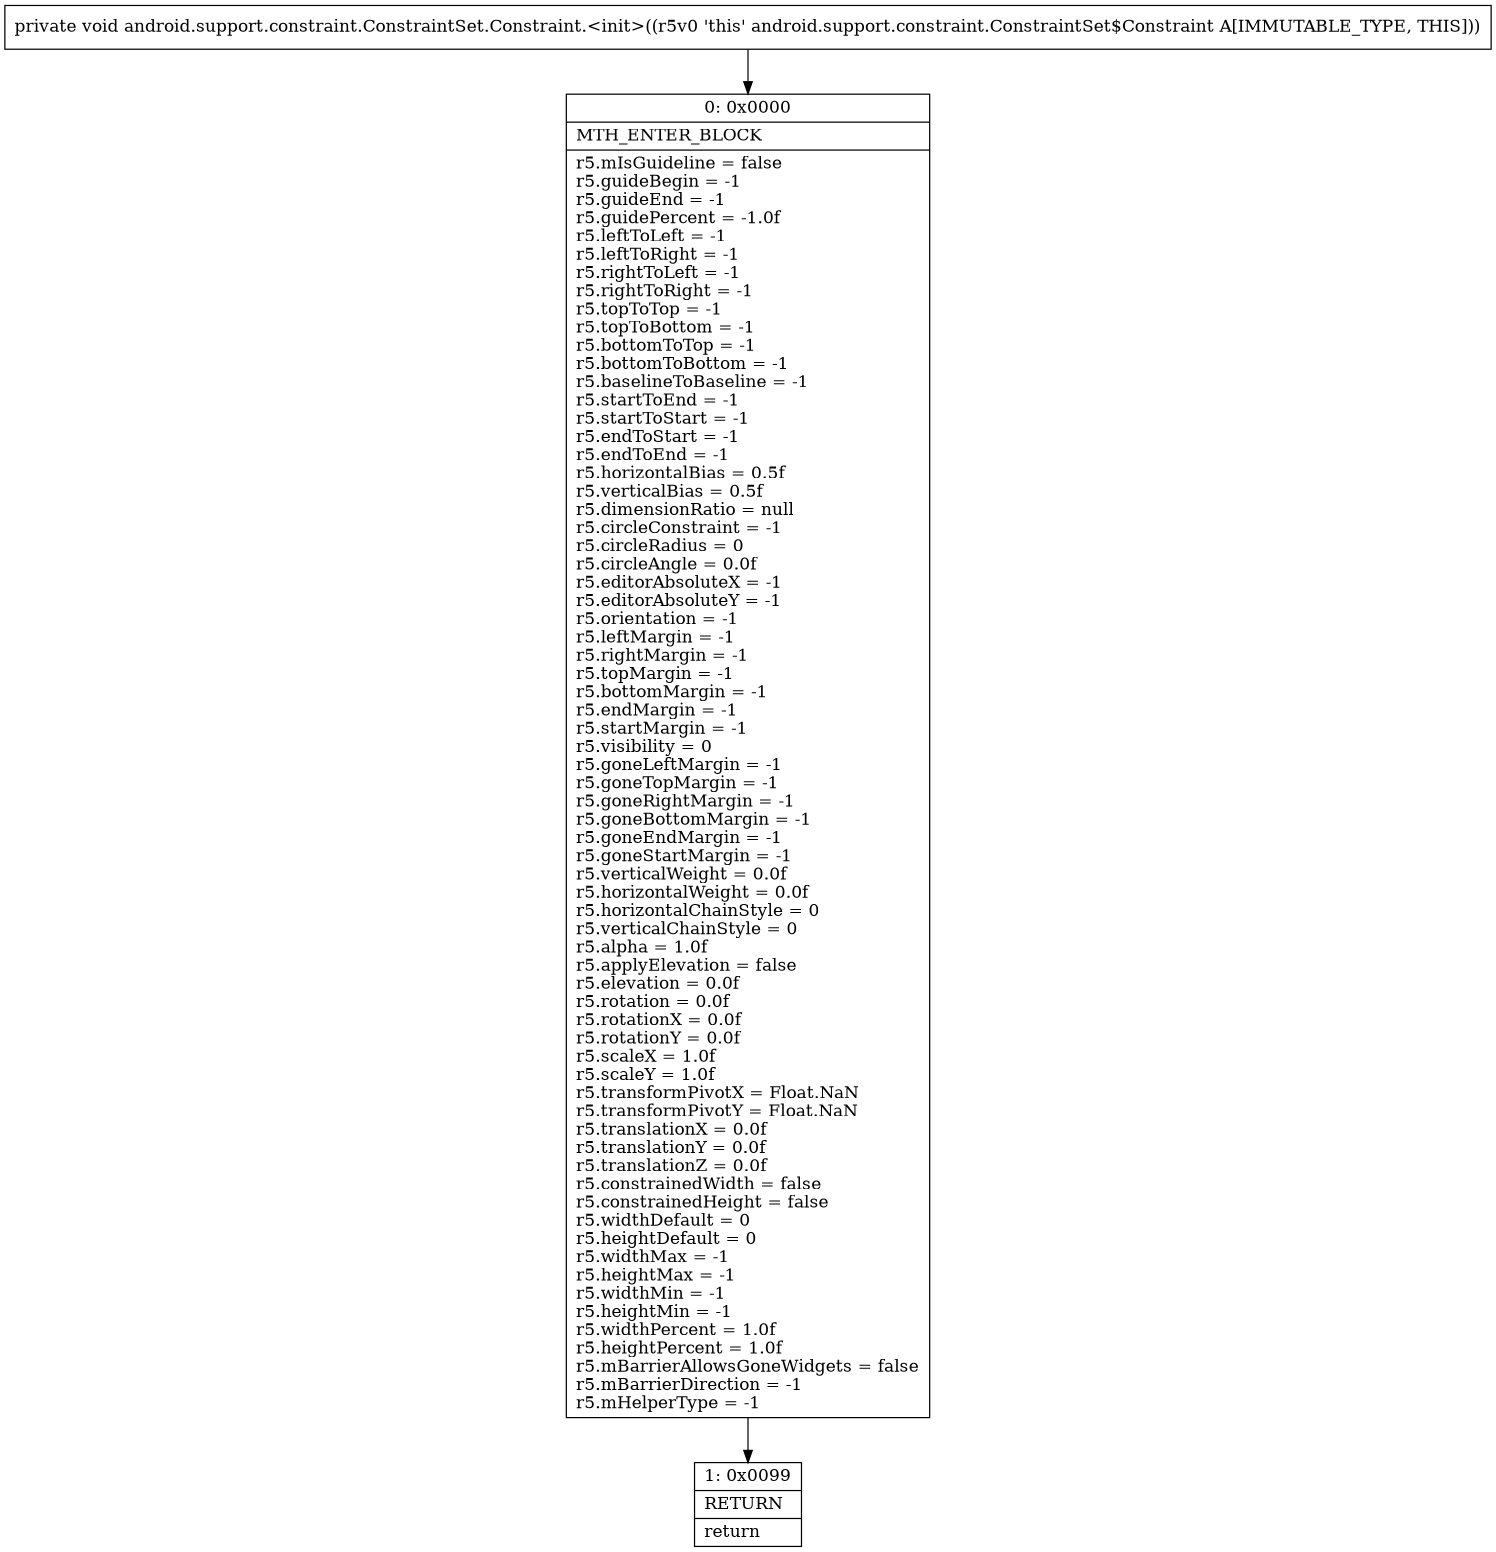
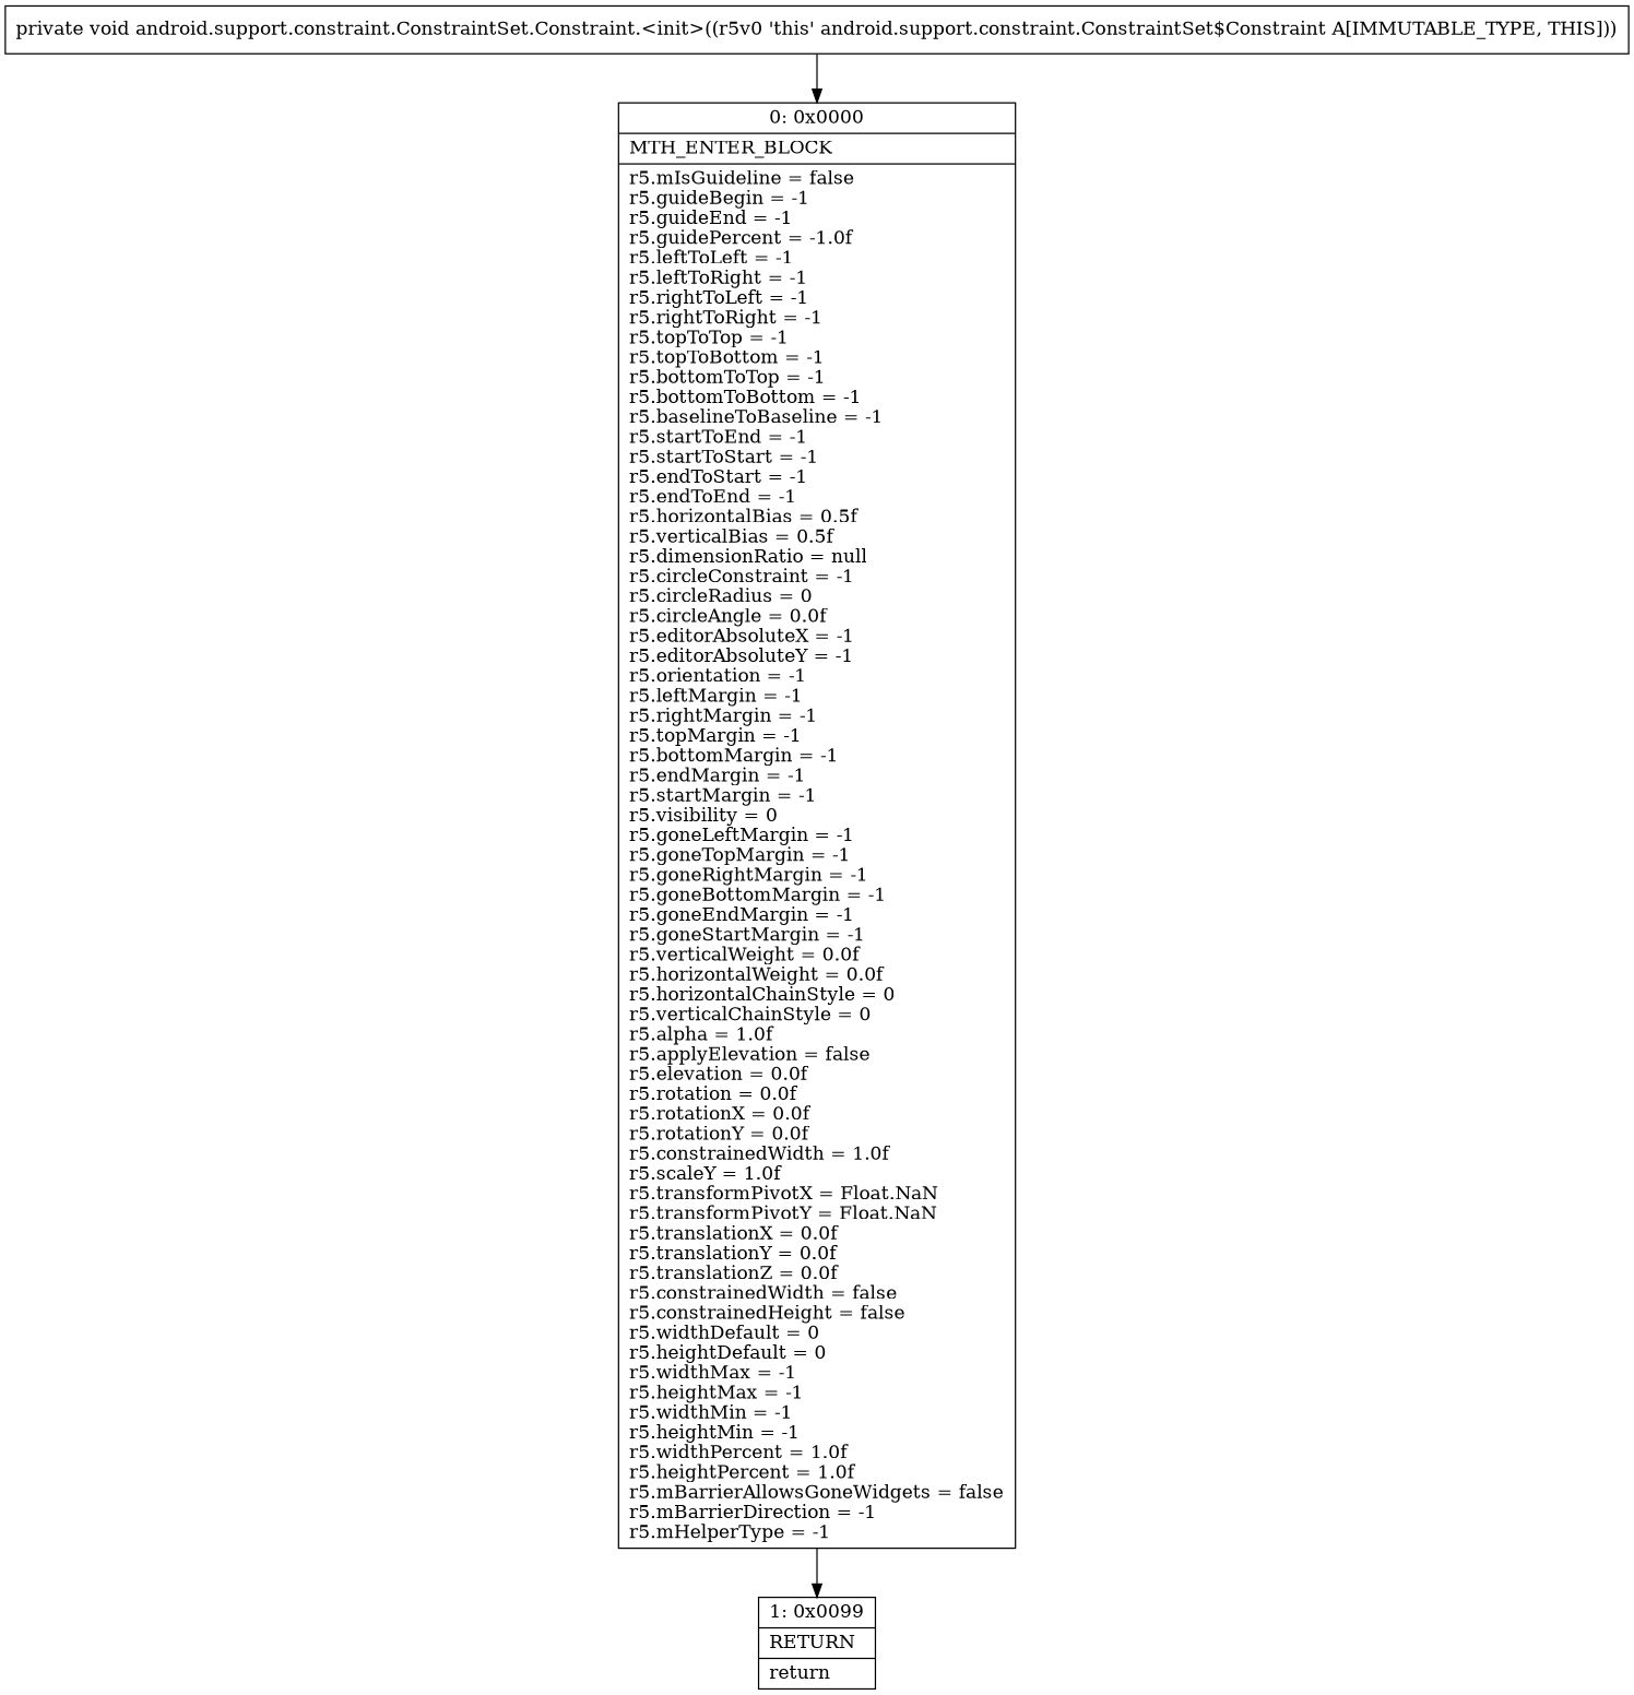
  digraph {
    node [shape=record]
-   n1 [label="{0\:\ 0x0000|MTH_ENTER_BLOCK\l|r5.mIsGuideline = false\lr5.guideBegin = \-1\lr5.guideEnd = \-1\lr5.guidePercent = \-1.0f\lr5.leftToLeft = \-1\lr5.leftToRight = \-1\lr5.rightToLeft = \-1\lr5.rightToRight = \-1\lr5.topToTop = \-1\lr5.topToBottom = \-1\lr5.bottomToTop = \-1\lr5.bottomToBottom = \-1\lr5.baselineToBaseline = \-1\lr5.startToEnd = \-1\lr5.startToStart = \-1\lr5.endToStart = \-1\lr5.endToEnd = \-1\lr5.horizontalBias = 0.5f\lr5.verticalBias = 0.5f\lr5.dimensionRatio = null\lr5.circleConstraint = \-1\lr5.circleRadius = 0\lr5.circleAngle = 0.0f\lr5.editorAbsoluteX = \-1\lr5.editorAbsoluteY = \-1\lr5.orientation = \-1\lr5.leftMargin = \-1\lr5.rightMargin = \-1\lr5.topMargin = \-1\lr5.bottomMargin = \-1\lr5.endMargin = \-1\lr5.startMargin = \-1\lr5.visibility = 0\lr5.goneLeftMargin = \-1\lr5.goneTopMargin = \-1\lr5.goneRightMargin = \-1\lr5.goneBottomMargin = \-1\lr5.goneEndMargin = \-1\lr5.goneStartMargin = \-1\lr5.verticalWeight = 0.0f\lr5.horizontalWeight = 0.0f\lr5.horizontalChainStyle = 0\lr5.verticalChainStyle = 0\lr5.alpha = 1.0f\lr5.applyElevation = false\lr5.elevation = 0.0f\lr5.rotation = 0.0f\lr5.rotationX = 0.0f\lr5.rotationY = 0.0f\lr5.scaleX = 1.0f\lr5.scaleY = 1.0f\lr5.transformPivotX = Float.NaN\lr5.transformPivotY = Float.NaN\lr5.translationX = 0.0f\lr5.translationY = 0.0f\lr5.translationZ = 0.0f\lr5.constrainedWidth = false\lr5.constrainedHeight = false\lr5.widthDefault = 0\lr5.heightDefault = 0\lr5.widthMax = \-1\lr5.heightMax = \-1\lr5.widthMin = \-1\lr5.heightMin = \-1\lr5.widthPercent = 1.0f\lr5.heightPercent = 1.0f\lr5.mBarrierAllowsGoneWidgets = false\lr5.mBarrierDirection = \-1\lr5.mHelperType = \-1\l}"]
+   n1 [label="{0\:\ 0x0000|MTH_ENTER_BLOCK\l|r5.mIsGuideline = false\lr5.guideBegin = \-1\lr5.guideEnd = \-1\lr5.guidePercent = \-1.0f\lr5.leftToLeft = \-1\lr5.leftToRight = \-1\lr5.rightToLeft = \-1\lr5.rightToRight = \-1\lr5.topToTop = \-1\lr5.topToBottom = \-1\lr5.bottomToTop = \-1\lr5.bottomToBottom = \-1\lr5.baselineToBaseline = \-1\lr5.startToEnd = \-1\lr5.startToStart = \-1\lr5.endToStart = \-1\lr5.endToEnd = \-1\lr5.horizontalBias = 0.5f\lr5.verticalBias = 0.5f\lr5.dimensionRatio = null\lr5.circleConstraint = \-1\lr5.circleRadius = 0\lr5.circleAngle = 0.0f\lr5.editorAbsoluteX = \-1\lr5.editorAbsoluteY = \-1\lr5.orientation = \-1\lr5.leftMargin = \-1\lr5.rightMargin = \-1\lr5.topMargin = \-1\lr5.bottomMargin = \-1\lr5.endMargin = \-1\lr5.startMargin = \-1\lr5.visibility = 0\lr5.goneLeftMargin = \-1\lr5.goneTopMargin = \-1\lr5.goneRightMargin = \-1\lr5.goneBottomMargin = \-1\lr5.goneEndMargin = \-1\lr5.goneStartMargin = \-1\lr5.verticalWeight = 0.0f\lr5.horizontalWeight = 0.0f\lr5.horizontalChainStyle = 0\lr5.verticalChainStyle = 0\lr5.alpha = 1.0f\lr5.applyElevation = false\lr5.elevation = 0.0f\lr5.rotation = 0.0f\lr5.rotationX = 0.0f\lr5.rotationY = 0.0f\lr5.constrainedWidth = 1.0f\lr5.scaleY = 1.0f\lr5.transformPivotX = Float.NaN\lr5.transformPivotY = Float.NaN\lr5.translationX = 0.0f\lr5.translationY = 0.0f\lr5.translationZ = 0.0f\lr5.constrainedWidth = false\lr5.constrainedHeight = false\lr5.widthDefault = 0\lr5.heightDefault = 0\lr5.widthMax = \-1\lr5.heightMax = \-1\lr5.widthMin = \-1\lr5.heightMin = \-1\lr5.widthPercent = 1.0f\lr5.heightPercent = 1.0f\lr5.mBarrierAllowsGoneWidgets = false\lr5.mBarrierDirection = \-1\lr5.mHelperType = \-1\l}"]
    n2 [label="{1\:\ 0x0099|RETURN\l|return\l}"]
    n3 [label="{private void android.support.constraint.ConstraintSet.Constraint.\<init\>((r5v0 'this' android.support.constraint.ConstraintSet$Constraint A[IMMUTABLE_TYPE, THIS])) }"]
    n1 -> n2
    n3 -> n1
  }
